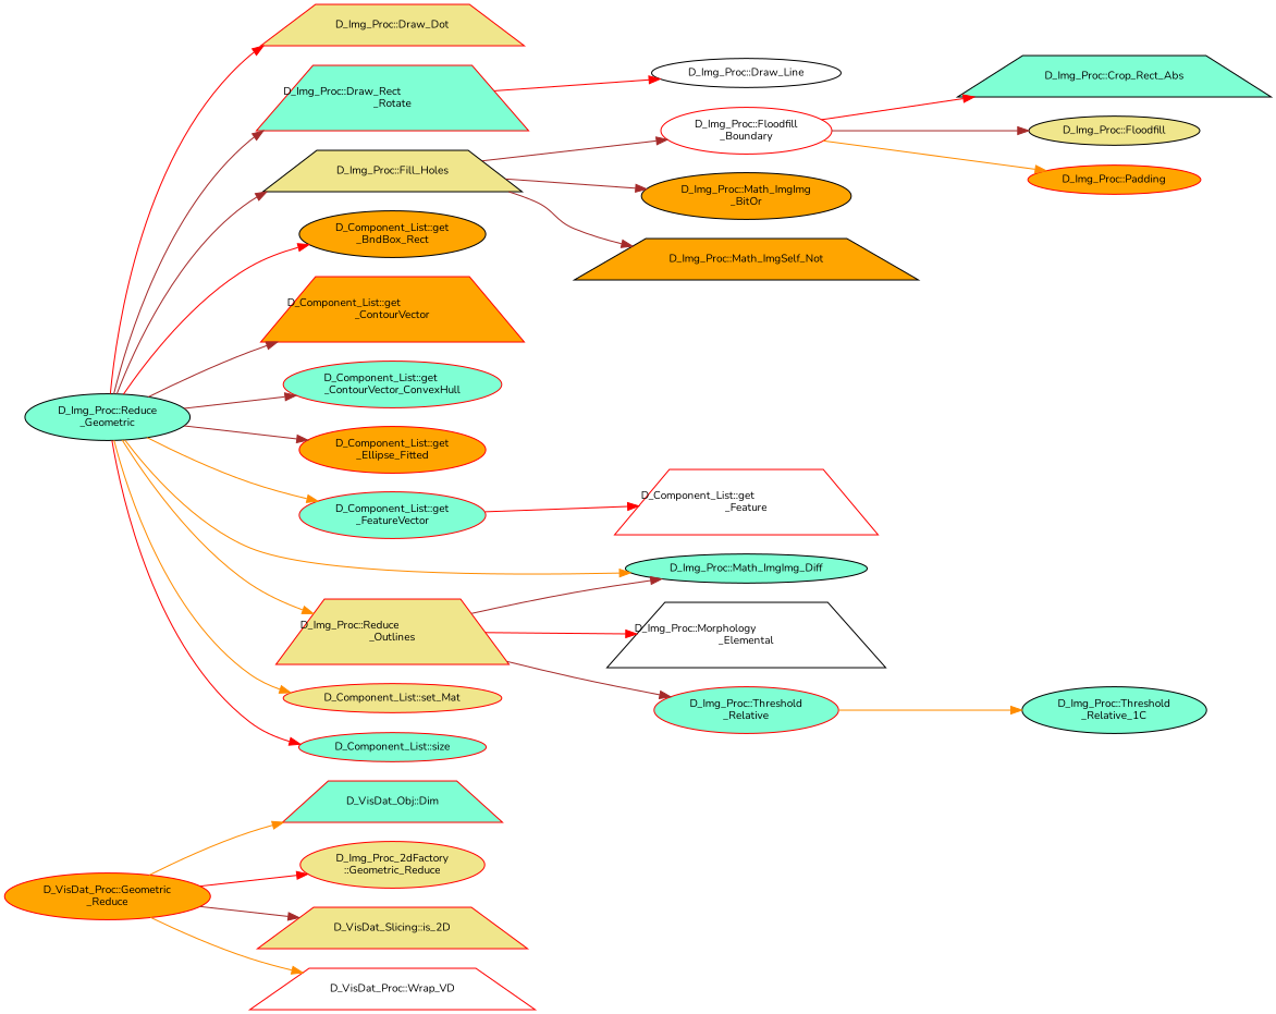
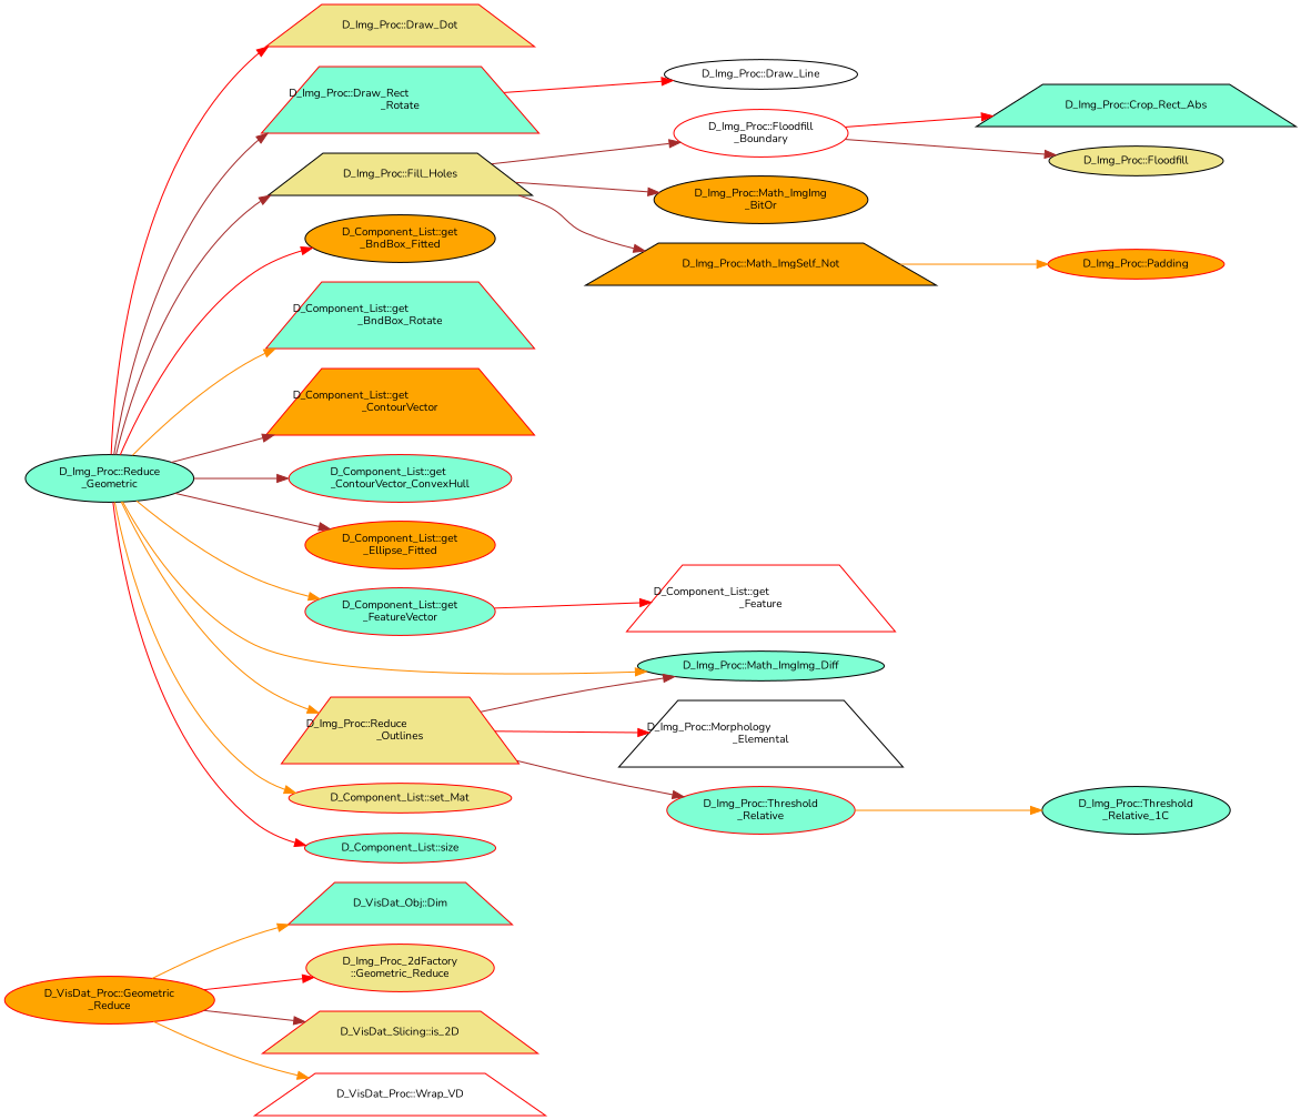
  digraph {
    fontname=Nunito
    rankdir=LR
    node [color=red fillcolor=aquamarine fontname=Nunito fontsize=10 shape=ellipse style=filled]
    edge [color=brown fontname=Nunito fontsize=10 labelfontname=Helvetica labelfontsize=10 style=solid]
    n1 [fillcolor=orange fontcolor=black height=0.2 label="D_VisDat_Proc::Geometric\l_Reduce" width=0.4]
    n2 [height=0.2 label="D_VisDat_Obj::Dim" shape=trapezium width=0.4]
    n3 [fillcolor=khaki height=0.2 label="D_Img_Proc_2dFactory\l::Geometric_Reduce" width=0.4]
    n4 [fillcolor=khaki height=0.2 label="D_VisDat_Slicing::is_2D" shape=trapezium width=0.4]
    n5 [fillcolor=white height=0.2 label="D_VisDat_Proc::Wrap_VD" shape=trapezium width=0.4]
    n6 [color=black height=0.2 label="D_Img_Proc::Reduce\l_Geometric" width=0.4]
    n7 [fillcolor=khaki height=0.2 label="D_Img_Proc::Draw_Dot" shape=trapezium width=0.4]
    n8 [height=0.2 label="D_Img_Proc::Draw_Rect\l_Rotate" shape=trapezium width=0.4]
    n9 [color=black fillcolor=khaki height=0.2 label="D_Img_Proc::Fill_Holes" shape=trapezium width=0.4]
-   n10 [color=black fillcolor=orange height=0.2 label="D_Component_List::get\l_BndBox_Rect" width=0.4]
+   n10 [color=black fillcolor=orange height=0.2 label="D_Component_List::get\l_BndBox_Fitted" width=0.4]
+   n11 [height=0.2 label="D_Component_List::get\l_BndBox_Rotate" shape=trapezium width=0.4]
    n12 [fillcolor=orange height=0.2 label="D_Component_List::get\l_ContourVector" shape=trapezium width=0.4]
    n13 [height=0.2 label="D_Component_List::get\l_ContourVector_ConvexHull" width=0.4]
    n14 [fillcolor=orange height=0.2 label="D_Component_List::get\l_Ellipse_Fitted" width=0.4]
    n15 [height=0.2 label="D_Component_List::get\l_FeatureVector" width=0.4]
    n16 [color=black height=0.2 label="D_Img_Proc::Math_ImgImg_Diff" width=0.4]
    n17 [fillcolor=khaki height=0.2 label="D_Img_Proc::Reduce\l_Outlines" shape=trapezium width=0.4]
    n18 [fillcolor=khaki height=0.2 label="D_Component_List::set_Mat" width=0.4]
    n19 [height=0.2 label="D_Component_List::size" width=0.4]
    n20 [color=black fillcolor=white height=0.2 label="D_Img_Proc::Draw_Line" width=0.4]
    n21 [fillcolor=white height=0.2 label="D_Img_Proc::Floodfill\l_Boundary" width=0.4]
    n22 [color=black fillcolor=orange height=0.2 label="D_Img_Proc::Math_ImgImg\l_BitOr" width=0.4]
    n23 [color=black fillcolor=orange height=0.2 label="D_Img_Proc::Math_ImgSelf_Not" shape=trapezium width=0.4]
    n24 [fillcolor=white height=0.2 label="D_Component_List::get\l_Feature" shape=trapezium width=0.4]
    n25 [color=black fillcolor=white height=0.2 label="D_Img_Proc::Morphology\l_Elemental" shape=trapezium width=0.4]
    n26 [height=0.2 label="D_Img_Proc::Threshold\l_Relative" width=0.4]
    n27 [color=black height=0.2 label="D_Img_Proc::Crop_Rect_Abs" shape=trapezium width=0.4]
    n28 [color=black fillcolor=khaki height=0.2 label="D_Img_Proc::Floodfill" width=0.4]
    n29 [fillcolor=orange height=0.2 label="D_Img_Proc::Padding" width=0.4]
    n30 [color=black height=0.2 label="D_Img_Proc::Threshold\l_Relative_1C" width=0.4]
    n1 -> n2 [color=darkorange]
    n1 -> n3 [color=red]
    n1 -> n4
    n1 -> n5 [color=darkorange]
    n6 -> n7 [color=red]
    n6 -> n8
    n6 -> n9
    n6 -> n10 [color=red]
+   n6 -> n11 [color=darkorange]
    n6 -> n12
    n6 -> n13
    n6 -> n14
    n6 -> n15 [color=darkorange]
    n6 -> n16 [color=darkorange]
    n6 -> n17 [color=darkorange]
    n6 -> n18 [color=darkorange]
    n6 -> n19 [color=red]
    n8 -> n20 [color=red]
    n9 -> n21
    n9 -> n22
    n9 -> n23
    n15 -> n24 [color=red]
    n17 -> n16
    n17 -> n25 [color=red]
    n17 -> n26
    n21 -> n27 [color=red]
    n21 -> n28
-   n21 -> n29 [color=darkorange]
+   n23 -> n29 [color=darkorange]
    n26 -> n30 [color=darkorange]
  }
